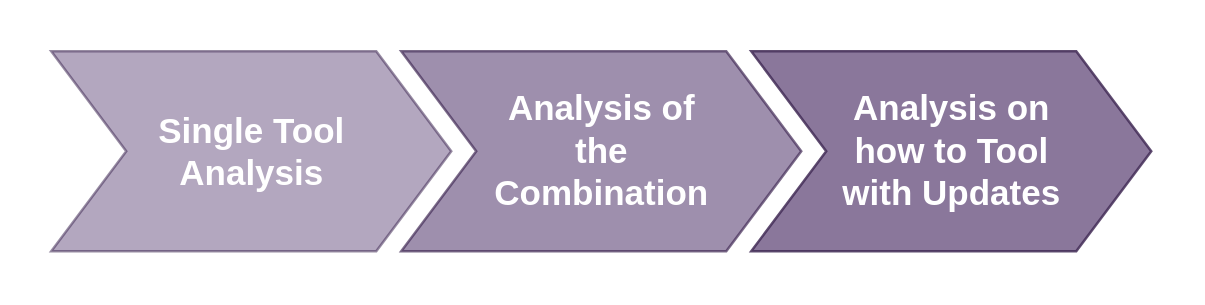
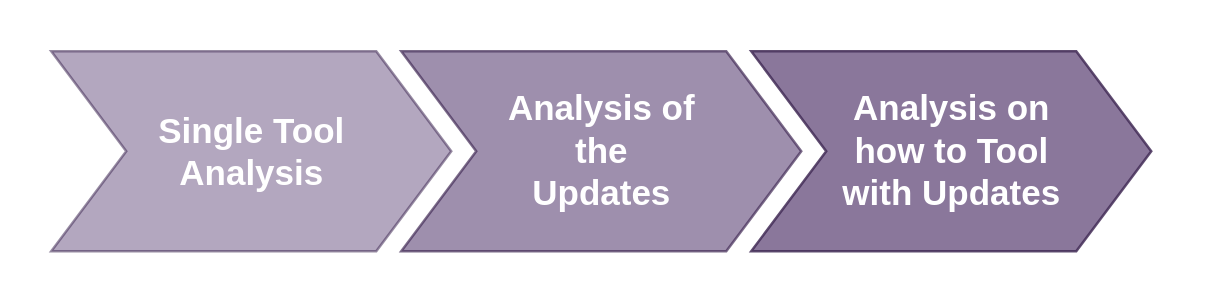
  <mxCell id="0" />
  <mxCell id="1" parent="0" />
  <mxCell id="2" value="&lt;span style=&quot;font-size: 14px&quot;&gt;&lt;b&gt;Single Tool&lt;br&gt;Analysis&lt;br&gt;&lt;/b&gt;&lt;/span&gt;" style="html=1;shadow=0;dashed=0;align=center;verticalAlign=middle;shape=mxgraph.arrows2.arrow;dy=0;dx=30;notch=30;fillColor=#76608a;strokeColor=#432D57;fontColor=#ffffff;opacity=55;" parent="1" vertex="1"><mxGeometry x="20" y="20" width="160" height="80" as="geometry" /></mxCell>
- <mxCell id="3" value="&lt;span style=&quot;font-size: 14px&quot;&gt;&lt;b&gt;Analysis of&lt;br&gt;the&lt;br&gt;Combination&lt;br&gt;&lt;/b&gt;&lt;/span&gt;" style="html=1;shadow=0;dashed=0;align=center;verticalAlign=middle;shape=mxgraph.arrows2.arrow;dy=0;dx=30;notch=30;fillColor=#76608a;strokeColor=#432D57;fontColor=#ffffff;opacity=70;" parent="1" vertex="1"><mxGeometry x="160" y="20" width="160" height="80" as="geometry" /></mxCell>
+ <mxCell id="3" value="&lt;span style=&quot;font-size: 14px&quot;&gt;&lt;b&gt;Analysis of&lt;br&gt;the&lt;br&gt;Updates&lt;br&gt;&lt;/b&gt;&lt;/span&gt;" style="html=1;shadow=0;dashed=0;align=center;verticalAlign=middle;shape=mxgraph.arrows2.arrow;dy=0;dx=30;notch=30;fillColor=#76608a;strokeColor=#432D57;fontColor=#ffffff;opacity=70;" parent="1" vertex="1"><mxGeometry x="160" y="20" width="160" height="80" as="geometry" /></mxCell>
  <mxCell id="4" value="&lt;span style=&quot;font-size: 14px&quot;&gt;&lt;b&gt;Analysis on&lt;br&gt;how to Tool&lt;br&gt;with Updates&lt;br&gt;&lt;/b&gt;&lt;/span&gt;" style="html=1;shadow=0;dashed=0;align=center;verticalAlign=middle;shape=mxgraph.arrows2.arrow;dy=0;dx=30;notch=30;fillColor=#76608a;strokeColor=#432D57;fontColor=#ffffff;opacity=85;" parent="1" vertex="1"><mxGeometry x="300" y="20" width="160" height="80" as="geometry" /></mxCell>
